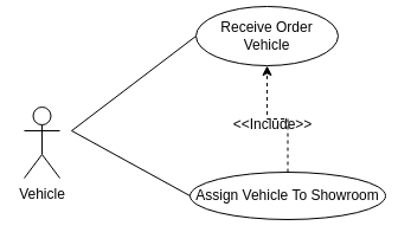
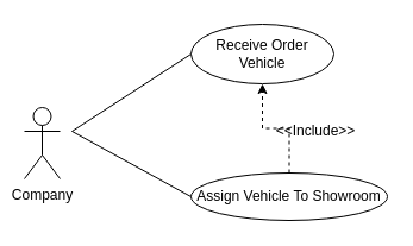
  <mxCell id="0" />
  <mxCell id="1" parent="0" />
  <mxCell id="2" style="rounded=0;orthogonalLoop=1;jettySize=auto;html=1;entryX=0;entryY=0.5;entryDx=0;entryDy=0;endArrow=none;endFill=0;" parent="1" target="6" edge="1"><mxGeometry relative="1" as="geometry"><mxPoint x="60" y="110" as="sourcePoint" /></mxGeometry></mxCell>
  <mxCell id="3" style="rounded=0;orthogonalLoop=1;jettySize=auto;html=1;entryX=0;entryY=0.5;entryDx=0;entryDy=0;endArrow=none;endFill=0;" parent="1" target="4" edge="1"><mxGeometry relative="1" as="geometry"><mxPoint x="60" y="110" as="sourcePoint" /></mxGeometry></mxCell>
- <mxCell id="4" value="Receive Order Vehicle" style="ellipse;whiteSpace=wrap;html=1;" parent="1" vertex="1"><mxGeometry x="165" y="5" width="120" height="50" as="geometry" /></mxCell>
+ <mxCell id="4" value="Receive Order Vehicle" style="ellipse;whiteSpace=wrap;html=1;" parent="1" vertex="1"><mxGeometry x="160" y="20" width="120" height="50" as="geometry" /></mxCell>
  <mxCell id="5" style="edgeStyle=orthogonalEdgeStyle;rounded=0;orthogonalLoop=1;jettySize=auto;html=1;entryX=0.5;entryY=1;entryDx=0;entryDy=0;dashed=1;" parent="1" source="6" target="4" edge="1"><mxGeometry relative="1" as="geometry" /></mxCell>
  <mxCell id="6" value="Assign Vehicle To Showroom" style="ellipse;whiteSpace=wrap;html=1;" parent="1" vertex="1"><mxGeometry x="160" y="145" width="165" height="40" as="geometry" /></mxCell>
- <mxCell id="7" value="&amp;lt;&amp;lt;Include&amp;gt;&amp;gt;" style="text;html=1;strokeColor=none;fillColor=none;align=center;verticalAlign=middle;whiteSpace=wrap;rounded=0;" parent="1" vertex="1"><mxGeometry x="185" y="95" width="90" height="20" as="geometry" /></mxCell>
- <mxCell id="8" value="Vehicle" style="shape=umlActor;verticalLabelPosition=bottom;verticalAlign=top;html=1;outlineConnect=0;" vertex="1" parent="1"><mxGeometry x="20" y="90" width="30" height="60" as="geometry" /></mxCell>
+ <mxCell id="7" value="&amp;lt;&amp;lt;Include&amp;gt;&amp;gt;" style="text;html=1;strokeColor=none;fillColor=none;align=center;verticalAlign=middle;whiteSpace=wrap;rounded=0;" parent="1" vertex="1"><mxGeometry x="220" y="100" width="90" height="20" as="geometry" /></mxCell>
+ <mxCell id="8" value="Company" style="shape=umlActor;verticalLabelPosition=bottom;verticalAlign=top;html=1;outlineConnect=0;" vertex="1" parent="1"><mxGeometry x="20" y="90" width="30" height="60" as="geometry" /></mxCell>
